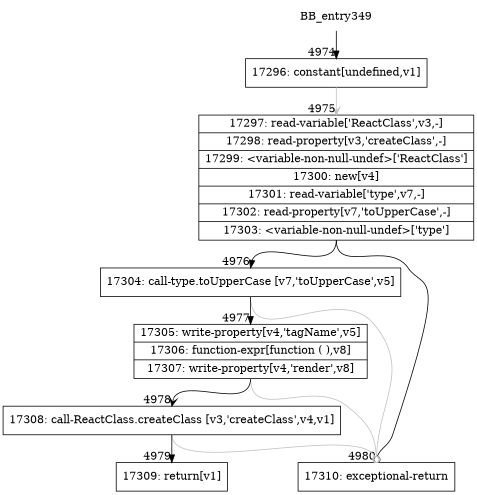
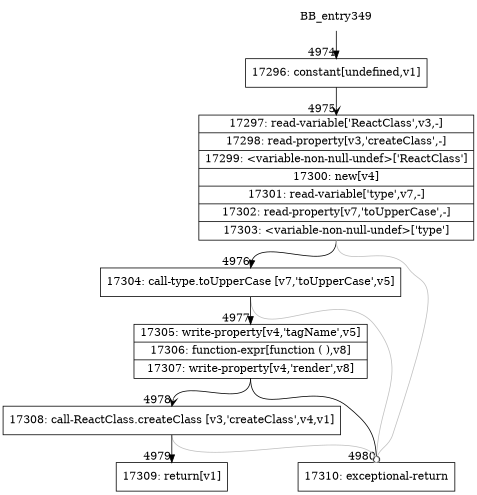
  digraph {
    rankdir=TD
    node [shape=record]
    edge [arrowhead=normal headport=n tailport=s]
    n1 [label=BB_entry349 shape=none]
    n2 [label="{17296: constant[undefined,v1]}"]
    n3 [label="{17297: read-variable['ReactClass',v3,-]|17298: read-property[v3,'createClass',-]|17299: \<variable-non-null-undef\>['ReactClass']|17300: new[v4]|17301: read-variable['type',v7,-]|17302: read-property[v7,'toUpperCase',-]|17303: \<variable-non-null-undef\>['type']}"]
    n4 [label="{17304: call-type.toUpperCase [v7,'toUpperCase',v5]}"]
    n5 [label="{17310: exceptional-return}"]
    n6 [label="{17305: write-property[v4,'tagName',v5]|17306: function-expr[function ( ),v8]|17307: write-property[v4,'render',v8]}"]
    n7 [label="{17308: call-ReactClass.createClass [v3,'createClass',v4,v1]}"]
    n8 [label="{17309: return[v1]}"]
    n1 -> n2 [headlabel="    4974"]
-   n2 -> n3 [arrowhead=vee headlabel="      4975" color=gray]
+   n2 -> n3 [arrowhead=vee headlabel="      4975"]
    n3 -> n4 [headlabel="      4976"]
-   n3 -> n5 [arrowhead=odot color=black headlabel="      4980"]
+   n3 -> n5 [arrowhead=odot color=gray headlabel="      4980"]
    n4 -> n5 [arrowhead=odot color=gray]
    n4 -> n6 [headlabel="      4977"]
-   n6 -> n5 [arrowhead=odot color=gray]
+   n6 -> n5 [arrowhead=odot color=black]
    n6 -> n7 [arrowhead=vee headlabel="      4978"]
    n7 -> n5 [arrowhead=odot color=gray]
    n7 -> n8 [headlabel="      4979"]
  }
